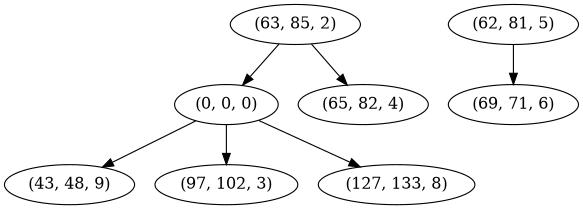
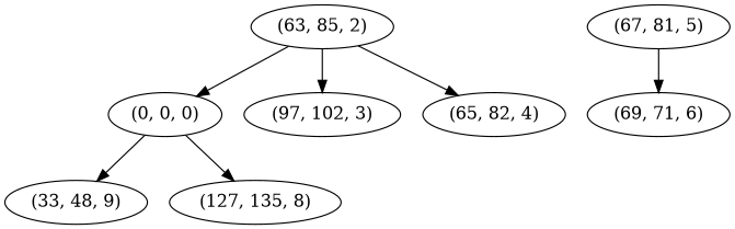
  digraph {
    "(0, 0, 0)"
-   "(43, 48, 9)"
+   "(43, 48, 9)" [label="(33, 48, 9)"]
    "(97, 102, 3)"
-   "(127, 133, 8)"
+   "(127, 133, 8)" [label="(127, 135, 8)"]
    "(63, 85, 2)"
    "(65, 82, 4)"
    n7 [label="(69, 71, 6)"]
-   "(67, 81, 5)" [label="(62, 81, 5)"]
+   "(67, 81, 5)"
    "(0, 0, 0)" -> "(43, 48, 9)"
-   "(0, 0, 0)" -> "(97, 102, 3)"
+   "(63, 85, 2)" -> "(97, 102, 3)"
    "(0, 0, 0)" -> "(127, 133, 8)"
    "(63, 85, 2)" -> "(0, 0, 0)"
    "(63, 85, 2)" -> "(65, 82, 4)"
    "(67, 81, 5)" -> n7
  }
